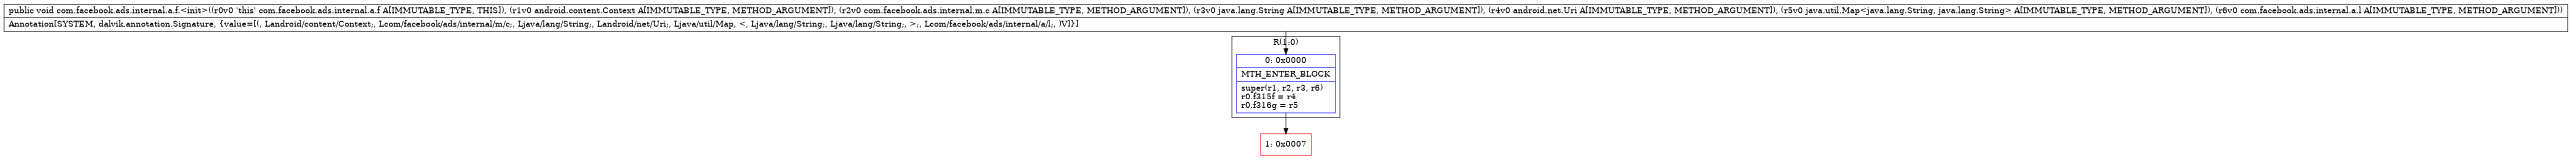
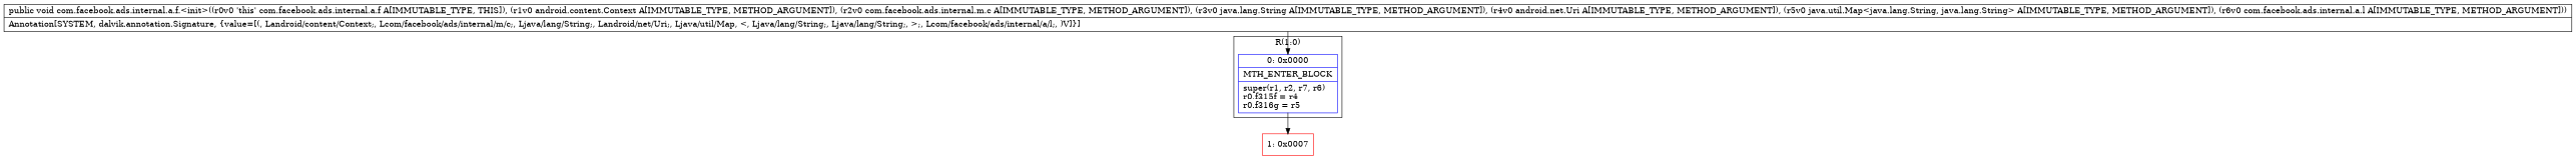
  digraph {
    node [shape=record]
-   n1 [color=blue label="{0\:\ 0x0000|MTH_ENTER_BLOCK\l|super(r1, r2, r3, r6)\lr0.f315f = r4\lr0.f316g = r5\l}"]
+   n1 [color=blue label="{0\:\ 0x0000|MTH_ENTER_BLOCK\l|super(r1, r2, r7, r6)\lr0.f315f = r4\lr0.f316g = r5\l}"]
    n2 [color=red label="{1\:\ 0x0007}"]
    n3 [label="{public void com.facebook.ads.internal.a.f.\<init\>((r0v0 'this' com.facebook.ads.internal.a.f A[IMMUTABLE_TYPE, THIS]), (r1v0 android.content.Context A[IMMUTABLE_TYPE, METHOD_ARGUMENT]), (r2v0 com.facebook.ads.internal.m.c A[IMMUTABLE_TYPE, METHOD_ARGUMENT]), (r3v0 java.lang.String A[IMMUTABLE_TYPE, METHOD_ARGUMENT]), (r4v0 android.net.Uri A[IMMUTABLE_TYPE, METHOD_ARGUMENT]), (r5v0 java.util.Map\<java.lang.String, java.lang.String\> A[IMMUTABLE_TYPE, METHOD_ARGUMENT]), (r6v0 com.facebook.ads.internal.a.l A[IMMUTABLE_TYPE, METHOD_ARGUMENT]))  | Annotation[SYSTEM, dalvik.annotation.Signature, \{value=[(, Landroid\/content\/Context;, Lcom\/facebook\/ads\/internal\/m\/c;, Ljava\/lang\/String;, Landroid\/net\/Uri;, Ljava\/util\/Map, \<, Ljava\/lang\/String;, Ljava\/lang\/String;, \>;, Lcom\/facebook\/ads\/internal\/a\/l;, )V]\}]\l}"]
    subgraph cluster_1 {
      label="R(1:0)"
      n1
    }
    n1 -> n2
    n3 -> n1
  }
